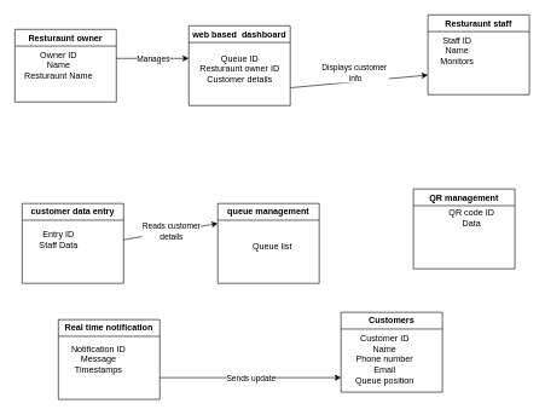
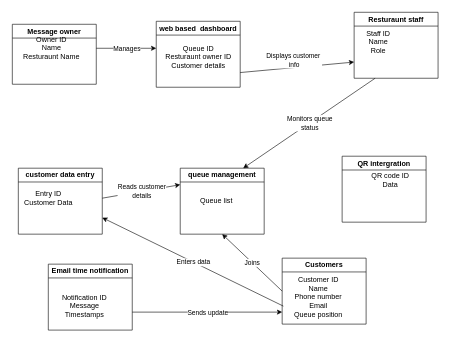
  <mxCell id="0" />
  <mxCell id="1" parent="0" />
- <mxCell id="2" value="Resturaunt owner" style="swimlane;whiteSpace=wrap;html=1;" vertex="1" parent="1"><mxGeometry x="20" y="40" width="140" height="100" as="geometry" /></mxCell>
- <mxCell id="3" value="Owner ID&lt;br&gt;Name&lt;br&gt;Resturaunt Name" style="text;html=1;align=center;verticalAlign=middle;resizable=0;points=[];autosize=1;strokeColor=none;fillColor=none;" vertex="1" parent="2"><mxGeometry y="20" width="120" height="60" as="geometry" /></mxCell>
+ <mxCell id="2" value="Message owner" style="swimlane;whiteSpace=wrap;html=1;" vertex="1" parent="1"><mxGeometry x="20" y="40" width="140" height="100" as="geometry" /></mxCell>
+ <mxCell id="3" value="Owner ID&lt;br&gt;Name&lt;br&gt;Resturaunt Name" style="text;html=1;align=center;verticalAlign=middle;resizable=0;points=[];autosize=1;strokeColor=none;fillColor=none;" vertex="1" parent="2"><mxGeometry x="5" y="10" width="120" height="60" as="geometry" /></mxCell>
  <mxCell id="4" value="web based&amp;nbsp; dashboard" style="swimlane;whiteSpace=wrap;html=1;" vertex="1" parent="1"><mxGeometry x="260" y="35" width="140" height="110" as="geometry" /></mxCell>
  <mxCell id="5" value="Queue ID&lt;br&gt;Resturaunt owner ID&lt;br&gt;Customer details" style="text;html=1;align=center;verticalAlign=middle;resizable=0;points=[];autosize=1;strokeColor=none;fillColor=none;" vertex="1" parent="4"><mxGeometry x="5" y="30" width="130" height="60" as="geometry" /></mxCell>
  <mxCell id="6" value="Resturaunt staff" style="swimlane;whiteSpace=wrap;html=1;" vertex="1" parent="1"><mxGeometry x="590" y="20" width="140" height="110" as="geometry" /></mxCell>
- <mxCell id="7" value="Staff ID&lt;br&gt;Name&lt;br&gt;Monitors" style="text;html=1;align=center;verticalAlign=middle;resizable=0;points=[];autosize=1;strokeColor=none;fillColor=none;" vertex="1" parent="6"><mxGeometry x="10" y="20" width="60" height="60" as="geometry" /></mxCell>
+ <mxCell id="7" value="Staff ID&lt;br&gt;Name&lt;br&gt;Role" style="text;html=1;align=center;verticalAlign=middle;resizable=0;points=[];autosize=1;strokeColor=none;fillColor=none;" vertex="1" parent="6"><mxGeometry x="10" y="20" width="60" height="60" as="geometry" /></mxCell>
  <mxCell id="8" value="customer data entry" style="swimlane;whiteSpace=wrap;html=1;" vertex="1" parent="1"><mxGeometry x="30" y="280" width="140" height="110" as="geometry" /></mxCell>
- <mxCell id="9" value="Entry ID&lt;br&gt;Staff Data" style="text;html=1;align=center;verticalAlign=middle;resizable=0;points=[];autosize=1;strokeColor=none;fillColor=none;" vertex="1" parent="8"><mxGeometry y="30" width="100" height="40" as="geometry" /></mxCell>
+ <mxCell id="9" value="Entry ID&lt;br&gt;Customer Data" style="text;html=1;align=center;verticalAlign=middle;resizable=0;points=[];autosize=1;strokeColor=none;fillColor=none;" vertex="1" parent="8"><mxGeometry y="30" width="100" height="40" as="geometry" /></mxCell>
  <mxCell id="10" value="queue management" style="swimlane;whiteSpace=wrap;html=1;" vertex="1" parent="1"><mxGeometry x="300" y="280" width="140" height="110" as="geometry" /></mxCell>
- <mxCell id="11" value="Queue list" style="text;html=1;align=center;verticalAlign=middle;resizable=0;points=[];autosize=1;strokeColor=none;fillColor=none;" vertex="1" parent="10"><mxGeometry x="35" y="45" width="80" height="30" as="geometry" /></mxCell>
- <mxCell id="12" value="QR management" style="swimlane;whiteSpace=wrap;html=1;" vertex="1" parent="1"><mxGeometry x="570" y="260" width="140" height="110" as="geometry" /></mxCell>
+ <mxCell id="11" value="Queue list" style="text;html=1;align=center;verticalAlign=middle;resizable=0;points=[];autosize=1;strokeColor=none;fillColor=none;" vertex="1" parent="10"><mxGeometry x="20" y="40" width="80" height="30" as="geometry" /></mxCell>
+ <mxCell id="12" value="QR intergration" style="swimlane;whiteSpace=wrap;html=1;" vertex="1" parent="1"><mxGeometry x="570" y="260" width="140" height="110" as="geometry" /></mxCell>
  <mxCell id="13" value="QR code ID&lt;br&gt;Data" style="text;html=1;align=center;verticalAlign=middle;resizable=0;points=[];autosize=1;strokeColor=none;fillColor=none;" vertex="1" parent="12"><mxGeometry x="35" y="20" width="90" height="40" as="geometry" /></mxCell>
- <mxCell id="14" value="Real time notification" style="swimlane;whiteSpace=wrap;html=1;" vertex="1" parent="1"><mxGeometry x="80" y="440" width="140" height="110" as="geometry" /></mxCell>
- <mxCell id="15" value="Notification ID&lt;br&gt;Message&lt;br&gt;Timestamps" style="text;html=1;align=center;verticalAlign=middle;resizable=0;points=[];autosize=1;strokeColor=none;fillColor=none;" vertex="1" parent="14"><mxGeometry x="5" y="25" width="100" height="60" as="geometry" /></mxCell>
+ <mxCell id="14" value="Email time notification" style="swimlane;whiteSpace=wrap;html=1;" vertex="1" parent="1"><mxGeometry x="80" y="440" width="140" height="110" as="geometry" /></mxCell>
+ <mxCell id="15" value="Notification ID&lt;br&gt;Message&lt;br&gt;Timestamps" style="text;html=1;align=center;verticalAlign=middle;resizable=0;points=[];autosize=1;strokeColor=none;fillColor=none;" vertex="1" parent="14"><mxGeometry x="10" y="40" width="100" height="60" as="geometry" /></mxCell>
  <mxCell id="16" value="Customers" style="swimlane;whiteSpace=wrap;html=1;" vertex="1" parent="1"><mxGeometry x="470" y="430" width="140" height="110" as="geometry" /></mxCell>
  <mxCell id="17" value="Customer ID&lt;br&gt;Name&lt;br&gt;Phone number&lt;br&gt;Email&lt;br&gt;Queue position" style="text;html=1;align=center;verticalAlign=middle;resizable=0;points=[];autosize=1;strokeColor=none;fillColor=none;" vertex="1" parent="16"><mxGeometry x="10" y="20" width="100" height="90" as="geometry" /></mxCell>
  <mxCell id="18" value="" style="endArrow=classic;html=1;rounded=0;" edge="1" parent="1"><mxGeometry relative="1" as="geometry"><mxPoint x="160" y="80" as="sourcePoint" /><mxPoint x="260" y="80" as="targetPoint" /></mxGeometry></mxCell>
  <mxCell id="19" value="Manages" style="edgeLabel;resizable=0;html=1;align=center;verticalAlign=middle;" connectable="0" vertex="1" parent="18"><mxGeometry relative="1" as="geometry" /></mxCell>
+ <mxCell id="20" value="" style="endArrow=classic;html=1;rounded=0;exitX=0;exitY=0.5;exitDx=0;exitDy=0;entryX=0.5;entryY=1;entryDx=0;entryDy=0;" edge="1" parent="1" source="16" target="10"><mxGeometry relative="1" as="geometry"><mxPoint x="420" y="500" as="sourcePoint" /><mxPoint x="520" y="500" as="targetPoint" /></mxGeometry></mxCell>
+ <mxCell id="21" value="Joins" style="edgeLabel;resizable=0;html=1;align=center;verticalAlign=middle;" connectable="0" vertex="1" parent="20"><mxGeometry relative="1" as="geometry" /></mxCell>
  <mxCell id="22" value="" style="endArrow=classic;html=1;rounded=0;" edge="1" parent="1"><mxGeometry relative="1" as="geometry"><mxPoint x="220" y="520" as="sourcePoint" /><mxPoint x="470" y="520" as="targetPoint" /></mxGeometry></mxCell>
  <mxCell id="23" value="Sends update" style="edgeLabel;resizable=0;html=1;align=center;verticalAlign=middle;" connectable="0" vertex="1" parent="22"><mxGeometry relative="1" as="geometry" /></mxCell>
+ <mxCell id="24" value="" style="endArrow=classic;html=1;rounded=0;exitX=-0.08;exitY=0.667;exitDx=0;exitDy=0;exitPerimeter=0;entryX=1;entryY=0.75;entryDx=0;entryDy=0;" edge="1" parent="1" source="17" target="8"><mxGeometry relative="1" as="geometry"><mxPoint x="280" y="420" as="sourcePoint" /><mxPoint x="380" y="420" as="targetPoint" /></mxGeometry></mxCell>
+ <mxCell id="25" value="Enters data" style="edgeLabel;resizable=0;html=1;align=center;verticalAlign=middle;" connectable="0" vertex="1" parent="24"><mxGeometry relative="1" as="geometry" /></mxCell>
  <mxCell id="26" value="" style="endArrow=classic;html=1;rounded=0;entryX=0;entryY=0.75;entryDx=0;entryDy=0;" edge="1" parent="1"><mxGeometry relative="1" as="geometry"><mxPoint x="400" y="120.5" as="sourcePoint" /><mxPoint x="590" y="103" as="targetPoint" /></mxGeometry></mxCell>
  <mxCell id="27" value="Displays customer&amp;nbsp;&lt;br&gt;info" style="edgeLabel;resizable=0;html=1;align=center;verticalAlign=middle;" connectable="0" vertex="1" parent="26"><mxGeometry relative="1" as="geometry"><mxPoint x="-5" y="-12" as="offset" /></mxGeometry></mxCell>
+ <mxCell id="28" value="" style="endArrow=classic;html=1;rounded=0;exitX=0.25;exitY=1;exitDx=0;exitDy=0;entryX=0.75;entryY=0;entryDx=0;entryDy=0;" edge="1" parent="1" source="6" target="10"><mxGeometry relative="1" as="geometry"><mxPoint x="510" y="210" as="sourcePoint" /><mxPoint x="610" y="210" as="targetPoint" /></mxGeometry></mxCell>
+ <mxCell id="29" value="Monitors queue&lt;br&gt;status" style="edgeLabel;resizable=0;html=1;align=center;verticalAlign=middle;" connectable="0" vertex="1" parent="28"><mxGeometry relative="1" as="geometry" /></mxCell>
  <mxCell id="30" value="" style="endArrow=classic;html=1;rounded=0;entryX=0;entryY=0.25;entryDx=0;entryDy=0;" edge="1" parent="1" target="10"><mxGeometry relative="1" as="geometry"><mxPoint x="170" y="330" as="sourcePoint" /><mxPoint x="270" y="330" as="targetPoint" /></mxGeometry></mxCell>
  <mxCell id="31" value="Reads customer&lt;br&gt;details" style="edgeLabel;resizable=0;html=1;align=center;verticalAlign=middle;" connectable="0" vertex="1" parent="30"><mxGeometry relative="1" as="geometry" /></mxCell>
